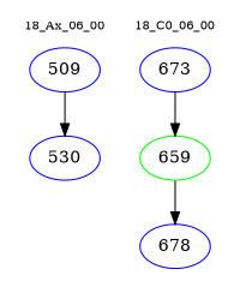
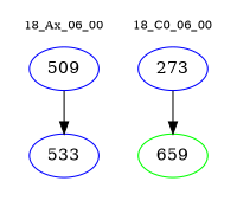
  digraph {
    node [color=blue]
    edge [color=black]
    n1 [label=509]
-   n2 [label=530]
-   n3 [label=673]
+   n2 [label=533]
+   n3 [label=273]
    n4 [color=green label=659]
-   n5 [label=678]
    subgraph cluster_1 {
      color=white
      fontsize=10
      label="18_Ax_06_00"
      n1
      n2
    }
    subgraph cluster_2 {
      color=white
      fontsize=10
      label="18_C0_06_00"
      n3
      n4
-     n5
    }
    n1 -> n2
    n3 -> n4
-   n4 -> n5
  }
